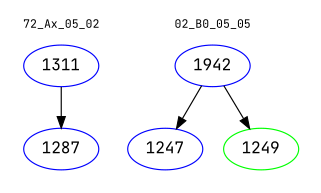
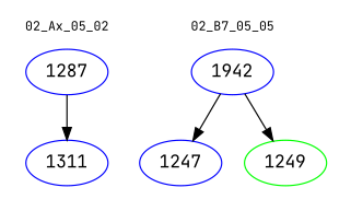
  digraph {
    fontname="JetBrains Mono"
    node [color=blue fontname="JetBrains Mono"]
    edge [color=black fontname="JetBrains Mono"]
    n1 [label=1287]
    n2 [label=1311]
    n3 [label=1942]
    n4 [label=1247]
    n5 [color=green label=1249]
    subgraph cluster_1 {
      color=white
      fontsize=10
-     label="72_Ax_05_02"
+     label="02_Ax_05_02"
      n1
      n2
    }
    subgraph cluster_2 {
      color=white
      fontsize=10
-     label="02_B0_05_05"
+     label="02_B7_05_05"
      n3
      n4
      n5
    }
-   n2 -> n1
+   n1 -> n2
    n3 -> n4
    n3 -> n5
  }
